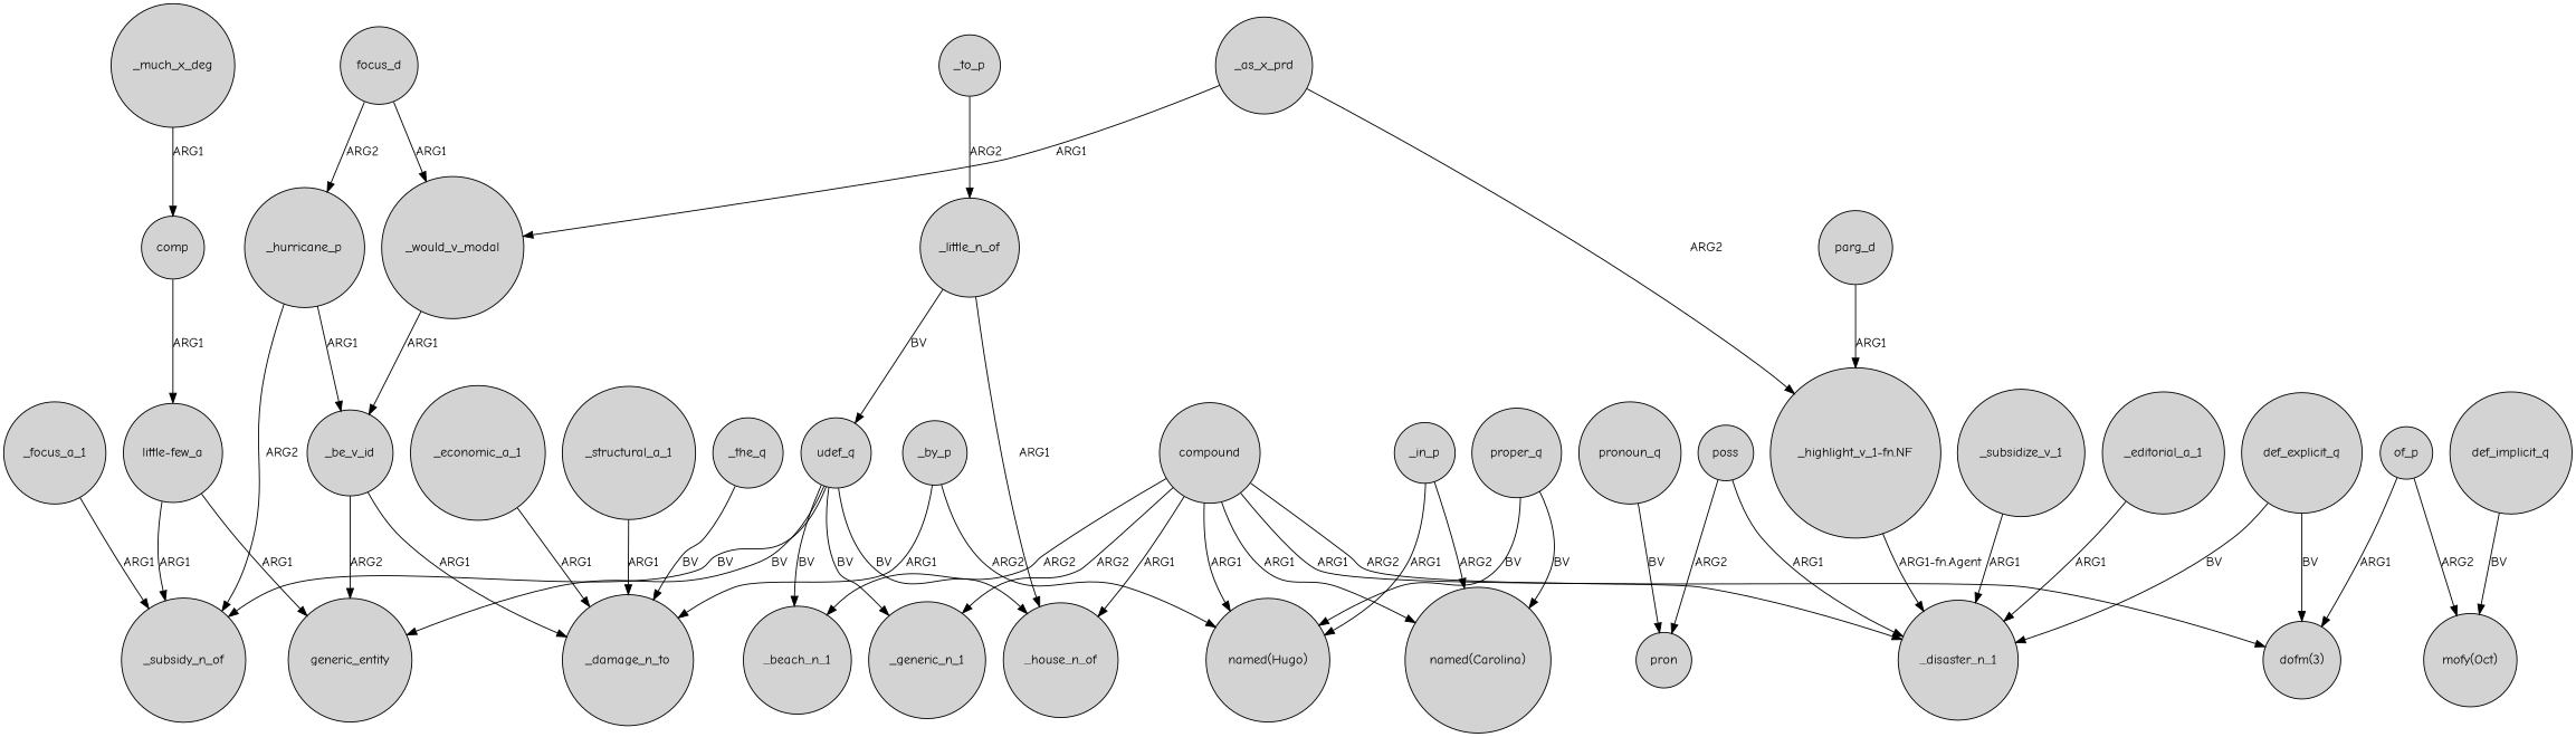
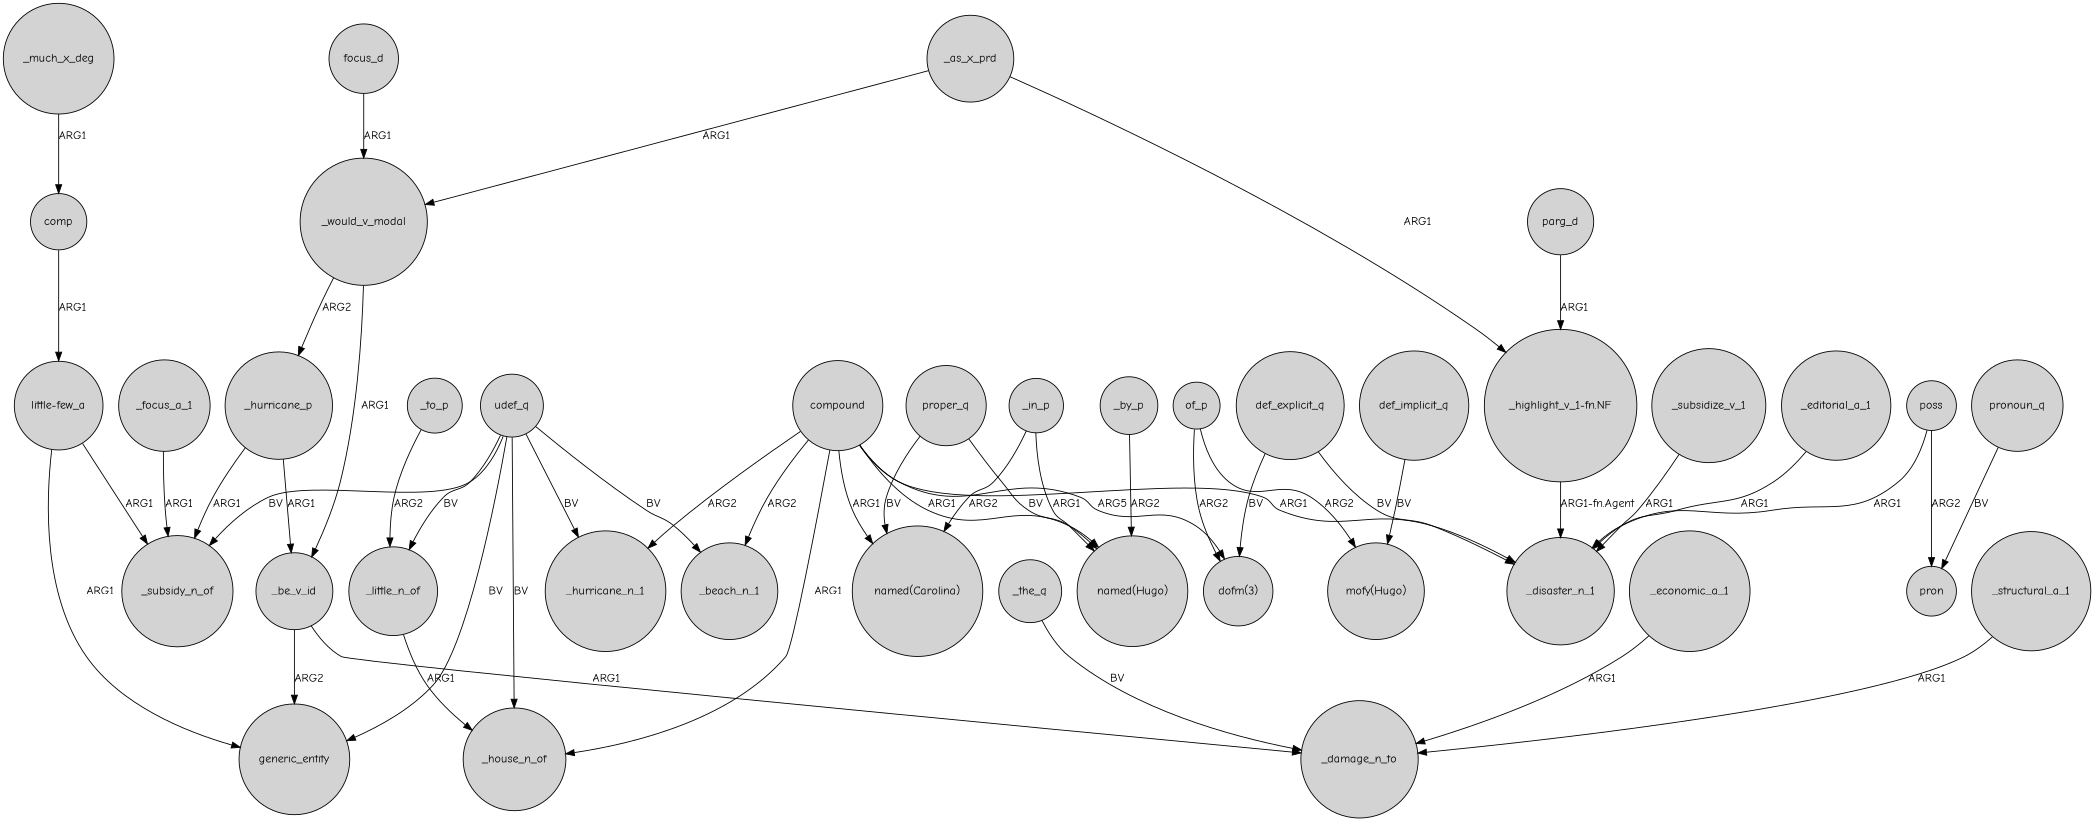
  digraph {
    fontname="Comic Neue"
    node [fontname="Comic Neue" shape=circle style=filled]
    edge [fontname="Comic Neue"]
    n1 [label=_hurricane_p]
    _subsidy_n_of
    _be_v_id
    generic_entity
    _damage_n_to
    compound
    "named(Hugo)"
    _disaster_n_1
    _beach_n_1
-   _hurricane_n_1 [label=_generic_n_1]
+   _hurricane_n_1
    "named(Carolina)"
    _house_n_of
    "dofm(3)"
    focus_d
    _would_v_modal
    udef_q
    n17 [label=_little_n_of]
    poss
    pron
    def_implicit_q
-   "mofy(Oct)"
+   "mofy(Oct)" [label="mofy(Hugo)"]
    _by_p
    def_explicit_q
    _as_x_prd
    "_highlight_v_1-fn.NF"
    _subsidize_v_1
    _economic_a_1
    of_p
    _in_p
    pronoun_q
    n31 [label=_focus_a_1]
    comp
    "little-few_a"
    _editorial_a_1
    _to_p
    proper_q
    _structural_a_1
    _much_x_deg
    parg_d
    _the_q
-   n1 -> _subsidy_n_of [label=ARG2]
+   n1 -> _subsidy_n_of [label=ARG1]
    n1 -> _be_v_id [label=ARG1]
    _be_v_id -> generic_entity [label=ARG2]
    _be_v_id -> _damage_n_to [label=ARG1]
    compound -> "named(Hugo)" [label=ARG1]
    compound -> _disaster_n_1 [label=ARG1]
    compound -> _beach_n_1 [label=ARG2]
    compound -> _hurricane_n_1 [label=ARG2]
    compound -> "named(Carolina)" [label=ARG1]
    compound -> _house_n_of [label=ARG1]
-   compound -> "dofm(3)" [label=ARG2]
-   focus_d -> n1 [label=ARG2]
+   compound -> "dofm(3)" [label=ARG5]
+   _would_v_modal -> n1 [label=ARG2]
    focus_d -> _would_v_modal [label=ARG1]
    _would_v_modal -> _be_v_id [label=ARG1]
    udef_q -> _subsidy_n_of [label=BV]
    udef_q -> generic_entity [label=BV]
    udef_q -> _beach_n_1 [label=BV]
    udef_q -> _hurricane_n_1 [label=BV]
    udef_q -> _house_n_of [label=BV]
-   n17 -> udef_q [label=BV]
+   udef_q -> n17 [label=BV]
    n17 -> _house_n_of [label=ARG1]
    poss -> _disaster_n_1 [label=ARG1]
    poss -> pron [label=ARG2]
    def_implicit_q -> "mofy(Oct)" [label=BV]
-   _by_p -> _damage_n_to [label=ARG1]
    _by_p -> "named(Hugo)" [label=ARG2]
    def_explicit_q -> _disaster_n_1 [label=BV]
    def_explicit_q -> "dofm(3)" [label=BV]
    _as_x_prd -> _would_v_modal [label=ARG1]
-   _as_x_prd -> "_highlight_v_1-fn.NF" [label=ARG2]
+   _as_x_prd -> "_highlight_v_1-fn.NF" [label=ARG1]
    "_highlight_v_1-fn.NF" -> _disaster_n_1 [label="ARG1-fn.Agent"]
    _subsidize_v_1 -> _disaster_n_1 [label=ARG1]
    _economic_a_1 -> _damage_n_to [label=ARG1]
-   of_p -> "dofm(3)" [label=ARG1]
+   of_p -> "dofm(3)" [label=ARG2]
    of_p -> "mofy(Oct)" [label=ARG2]
    _in_p -> "named(Hugo)" [label=ARG1]
    _in_p -> "named(Carolina)" [label=ARG2]
    pronoun_q -> pron [label=BV]
    n31 -> _subsidy_n_of [label=ARG1]
    comp -> "little-few_a" [label=ARG1]
    "little-few_a" -> _subsidy_n_of [label=ARG1]
    "little-few_a" -> generic_entity [label=ARG1]
    _editorial_a_1 -> _disaster_n_1 [label=ARG1]
    _to_p -> n17 [label=ARG2]
    proper_q -> "named(Hugo)" [label=BV]
    proper_q -> "named(Carolina)" [label=BV]
    _structural_a_1 -> _damage_n_to [label=ARG1]
    _much_x_deg -> comp [label=ARG1]
    parg_d -> "_highlight_v_1-fn.NF" [label=ARG1]
    _the_q -> _damage_n_to [label=BV]
  }
